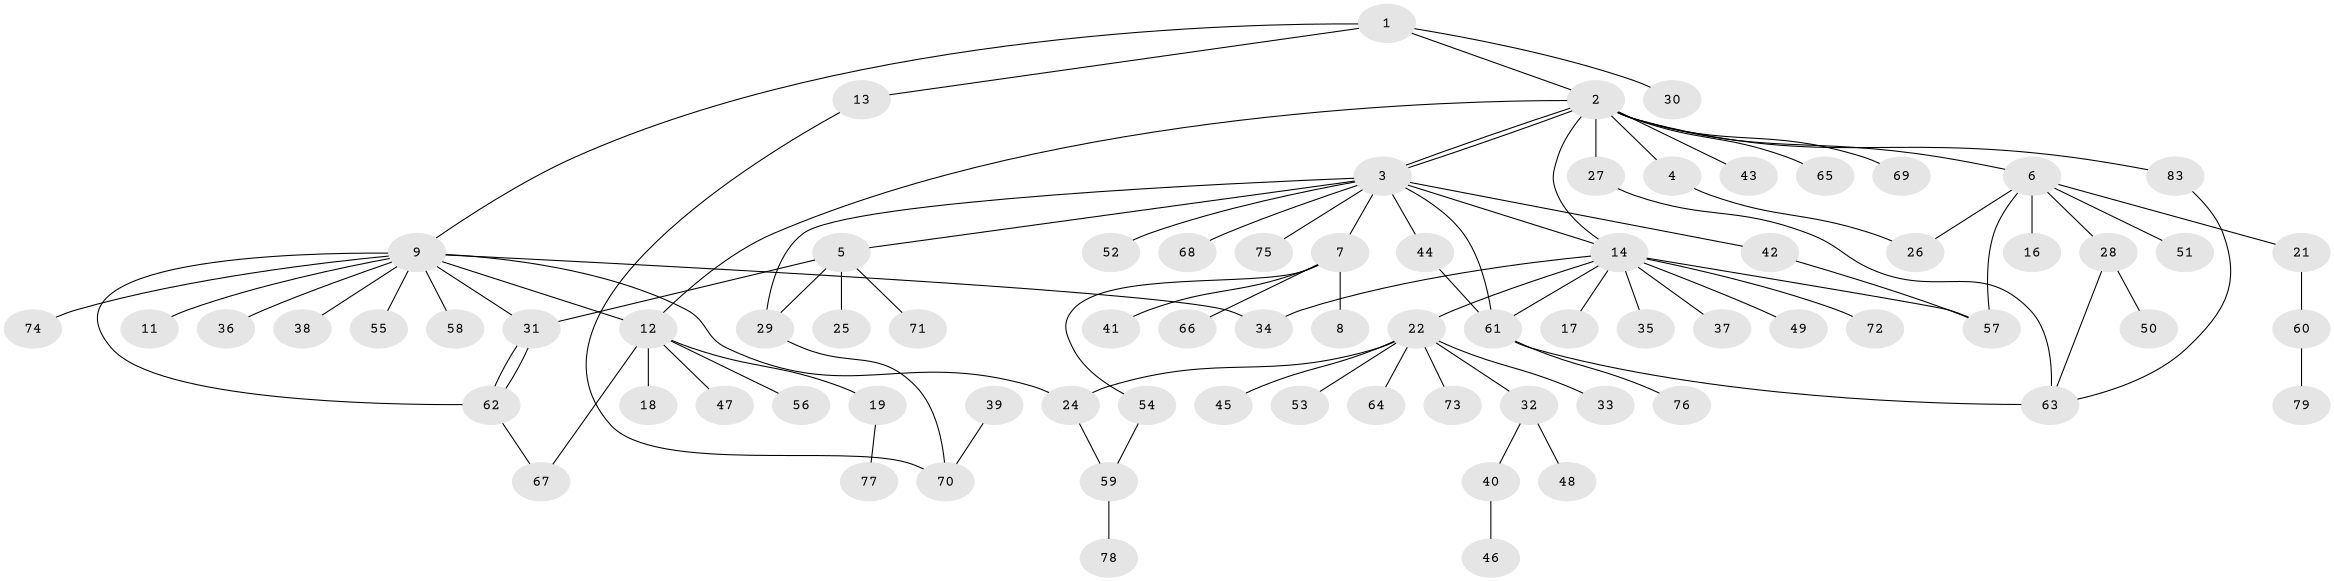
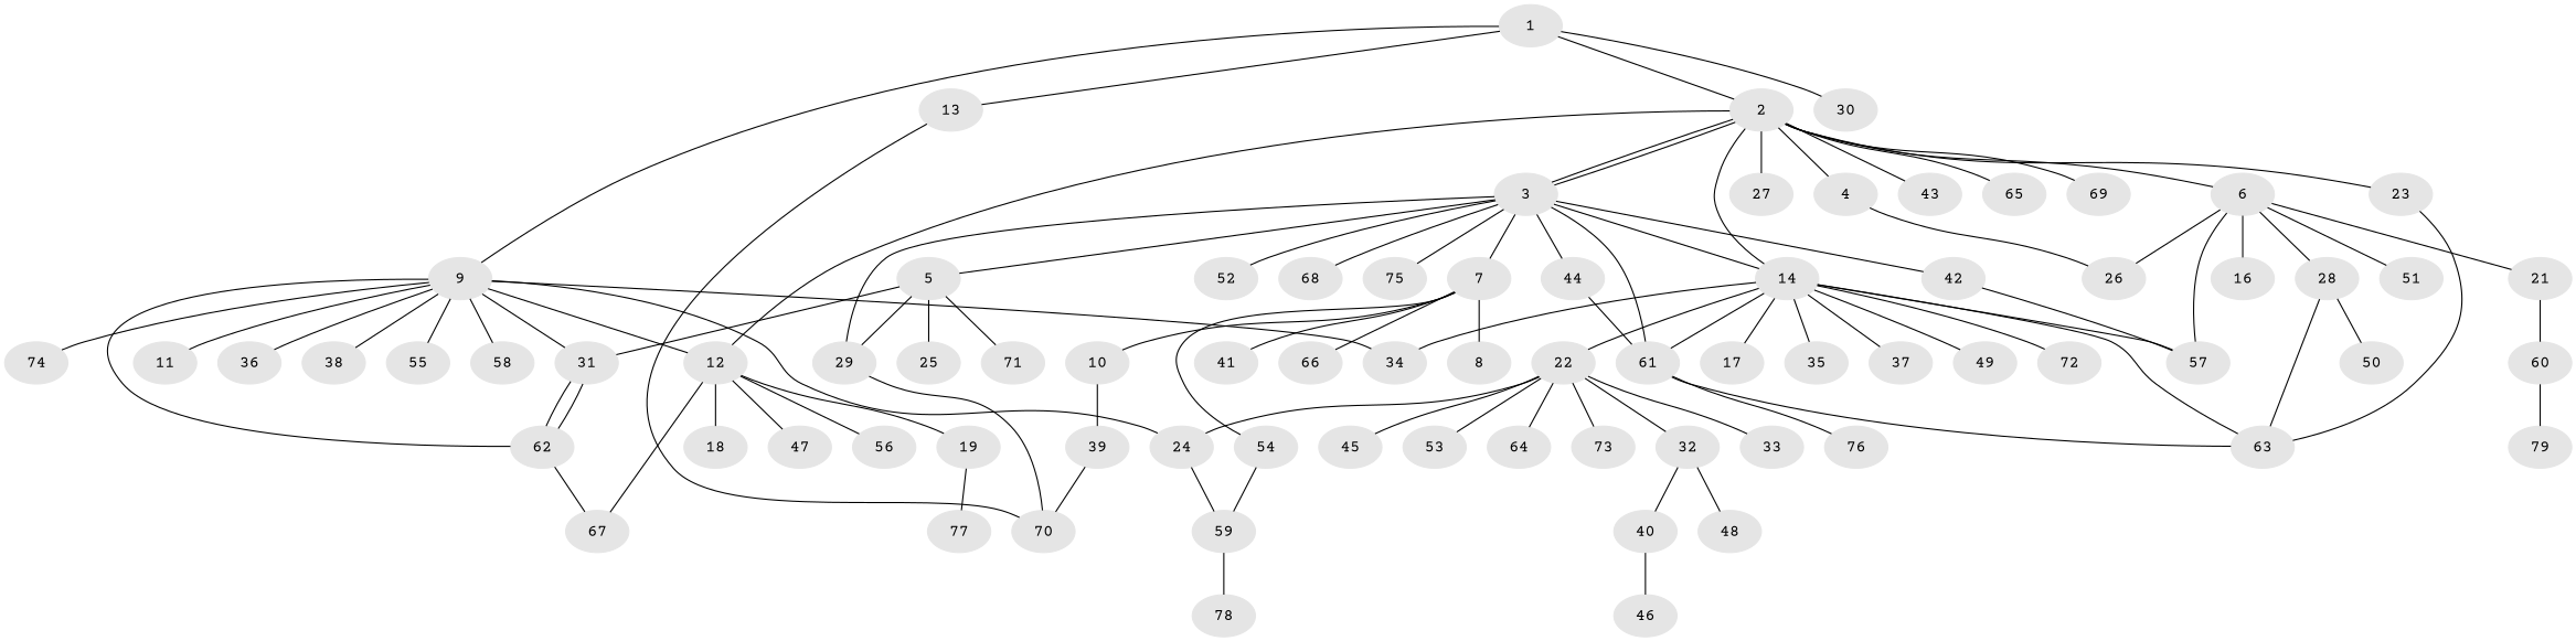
  graph {
    fontname="Courier Prime"
    node [color=gray90 fontname="Courier Prime" style=filled]
    edge [fontname="Courier Prime"]
    1
    2
    9
    13
    30
    3
    4
    6
    12
    14
-   23 [label=83]
+   23
    27
    43
    65
    69
    31
    11
    24
    34
    36
    38
    55
    58
    62
    74
    70
    5
    7
    29
    42
    44
    52
    61
    68
    75
    26
    16
    21
    28
    51
    57
    18
    19
    47
    56
    67
    17
    22
    35
    37
    49
    63
    72
    25
    71
    8
+   10
    41
    54
    66
    76
    60
    50
    39
    59
    77
    32
    33
    45
    53
    64
    73
    79
    40
    48
    78
    46
    1 -- 2
    1 -- 9
    1 -- 13
    1 -- 30
    2 -- 3
    2 -- 3
    2 -- 4
    2 -- 6
    2 -- 12
    2 -- 14
    2 -- 23
    2 -- 27
    2 -- 43
    2 -- 65
    2 -- 69
    9 -- 12
    9 -- 31
    9 -- 11
    9 -- 24
    9 -- 34
    9 -- 36
    9 -- 38
    9 -- 55
    9 -- 58
    9 -- 62
    9 -- 74
    13 -- 70
    3 -- 14
    3 -- 5
    3 -- 7
    3 -- 29
    3 -- 42
    3 -- 44
    3 -- 52
    3 -- 61
    3 -- 68
    3 -- 75
    4 -- 26
    6 -- 26
    6 -- 16
    6 -- 21
    6 -- 28
    6 -- 51
    6 -- 57
    12 -- 18
    12 -- 19
    12 -- 47
    12 -- 56
    12 -- 67
    14 -- 34
    14 -- 61
    14 -- 57
    14 -- 17
    14 -- 22
    14 -- 35
    14 -- 37
    14 -- 49
-   27 -- 63
+   14 -- 63
    14 -- 72
    23 -- 63
    31 -- 62
    31 -- 62
    24 -- 59
    62 -- 67
    5 -- 31
    5 -- 29
    5 -- 25
    5 -- 71
    7 -- 8
+   7 -- 10
    7 -- 41
    7 -- 54
    7 -- 66
    29 -- 70
    42 -- 57
    44 -- 61
    61 -- 63
    61 -- 76
    21 -- 60
    28 -- 63
    28 -- 50
    19 -- 77
    22 -- 24
    22 -- 32
    22 -- 33
    22 -- 45
    22 -- 53
    22 -- 64
    22 -- 73
+   10 -- 39
    54 -- 59
    60 -- 79
    39 -- 70
    59 -- 78
    32 -- 40
    32 -- 48
    40 -- 46
  }
